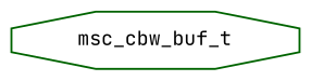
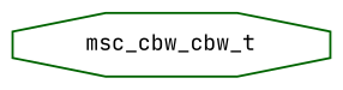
  digraph {
    rankdir=LR
    fontname="JetBrains Mono"
-   n1 [color=darkgreen fillcolor=white fontname="JetBrains Mono" fontsize=10 height=0.2 label=msc_cbw_buf_t shape=octagon style=filled width=0.4]
+   n1 [color=darkgreen fillcolor=white fontname="JetBrains Mono" fontsize=10 height=0.2 label=msc_cbw_cbw_t shape=octagon style=filled width=0.4]
  }
